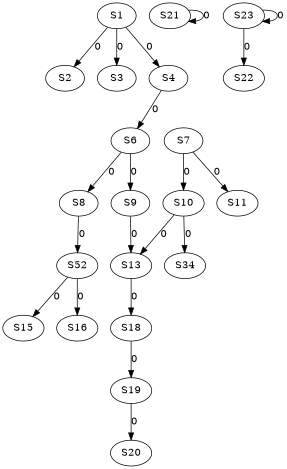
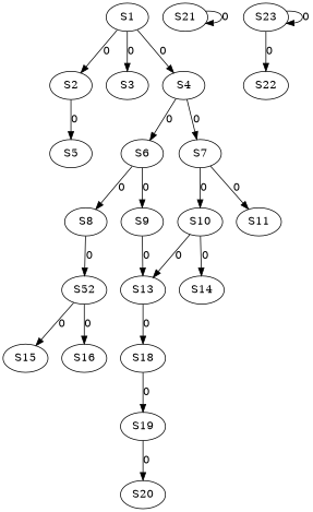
  strict digraph {
    S1
    S2
    S3
    S4
+   S5
    S6
    S7
    S8
    S9
    S10
    S11
    n12 [label=S52]
    S13
-   S14 [label=S34]
+   S14
    S15
    S16
    S18
    S19
    S20
    S21
    S23
    S22
    S1 -> S2 [label=0]
    S1 -> S3 [label=0]
    S1 -> S4 [label=0]
+   S2 -> S5 [label=0]
    S4 -> S6 [label=0]
+   S4 -> S7 [label=0]
    S6 -> S8 [label=0]
    S6 -> S9 [label=0]
    S7 -> S10 [label=0]
    S7 -> S11 [label=0]
    S8 -> n12 [label=0]
    S9 -> S13 [label=0]
    S10 -> S13 [label=0]
    S10 -> S14 [label=0]
    n12 -> S15 [label=0]
    n12 -> S16 [label=0]
    S13 -> S18 [label=0]
    S18 -> S19 [label=0]
    S19 -> S20 [label=0]
    S21 -> S21 [label=0]
    S23 -> S23 [label=0]
    S23 -> S22 [label=0]
  }
